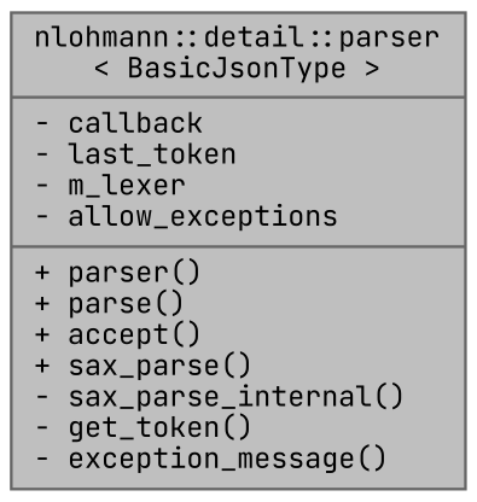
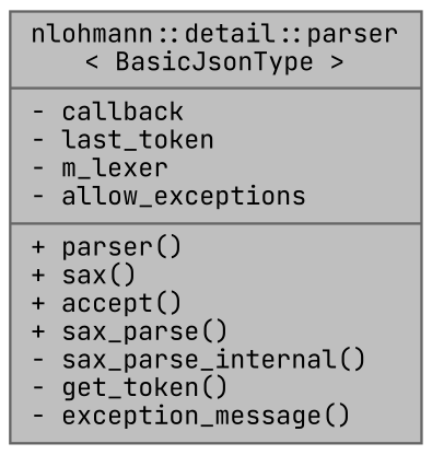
  digraph {
    fontname="JetBrains Mono"
-   n1 [color=gray40 fillcolor=grey75 fontcolor=black fontname="JetBrains Mono" fontsize=10 height=0.2 label="{nlohmann::detail::parser\l\< BasicJsonType \>\n|- callback\l- last_token\l- m_lexer\l- allow_exceptions\l|+ parser()\l+ parse()\l+ accept()\l+ sax_parse()\l- sax_parse_internal()\l- get_token()\l- exception_message()\l}" shape=record style=filled width=0.4]
+   n1 [color=gray40 fillcolor=grey75 fontcolor=black fontname="JetBrains Mono" fontsize=10 height=0.2 label="{nlohmann::detail::parser\l\< BasicJsonType \>\n|- callback\l- last_token\l- m_lexer\l- allow_exceptions\l|+ parser()\l+ sax()\l+ accept()\l+ sax_parse()\l- sax_parse_internal()\l- get_token()\l- exception_message()\l}" shape=record style=filled width=0.4]
  }
